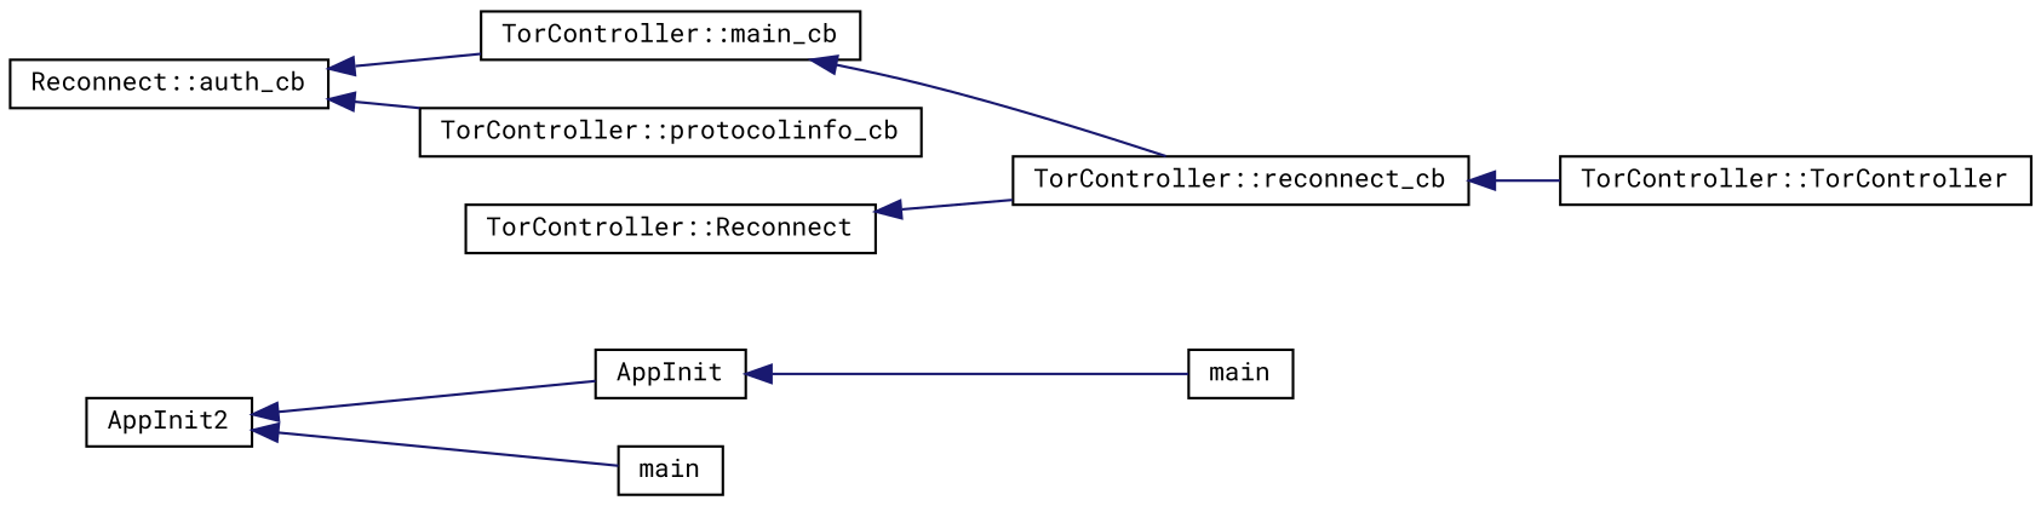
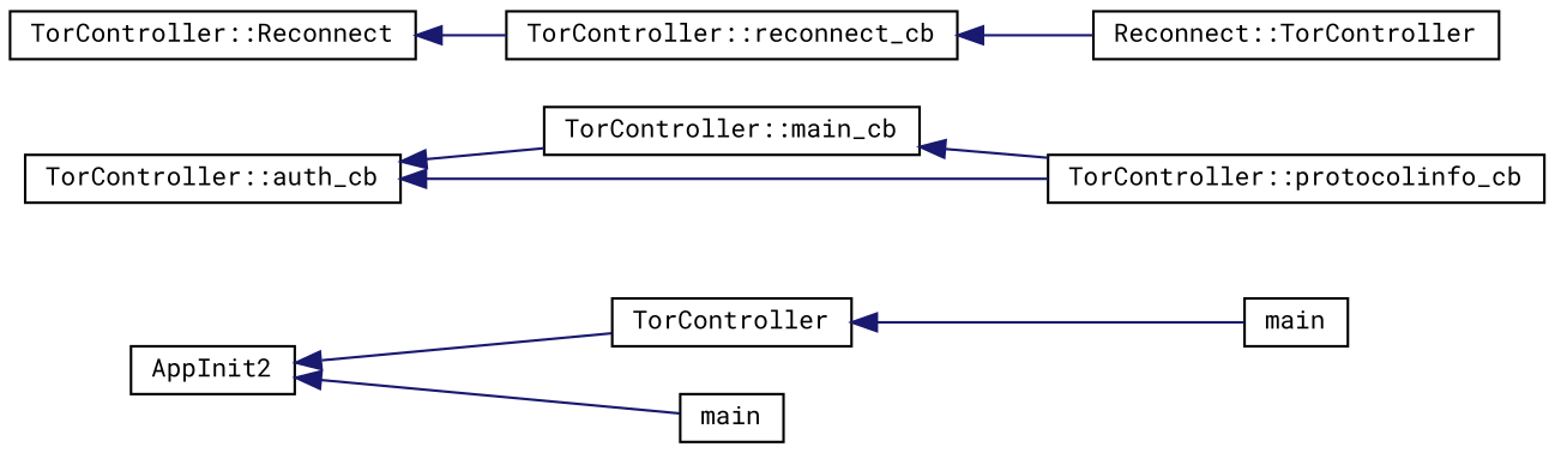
  digraph {
    fontname="Roboto Mono"
    rankdir=LR
    node [color=black fillcolor=white fontname="Roboto Mono" fontsize=10 shape=record style=filled]
    edge [color=midnightblue dir=back fontname="Roboto Mono" fontsize=10 labelfontname=Helvetica labelfontsize=10 style=solid]
    n1 [height=0.2 label=AppInit2 width=0.4]
-   n2 [height=0.2 label=AppInit width=0.4]
+   n2 [height=0.2 label=TorController width=0.4]
    n3 [height=0.2 label=main width=0.4]
-   n4 [height=0.2 label="Reconnect::auth_cb" width=0.4]
+   n4 [height=0.2 label="TorController::auth_cb" width=0.4]
    n5 [height=0.2 label="TorController::main_cb" width=0.4]
    n6 [height=0.2 label="TorController::protocolinfo_cb" width=0.4]
    n7 [height=0.2 label=main width=0.4]
-   n8 [height=0.2 label="TorController::TorController" width=0.4]
+   n8 [height=0.2 label="Reconnect::TorController" width=0.4]
    n9 [height=0.2 label="TorController::Reconnect" width=0.4]
    n10 [height=0.2 label="TorController::reconnect_cb" width=0.4]
    n1 -> n2
    n1 -> n3
    n2 -> n7
    n4 -> n5
    n4 -> n6
-   n5 -> n10
+   n5 -> n6
    n9 -> n10
    n10 -> n8
  }
